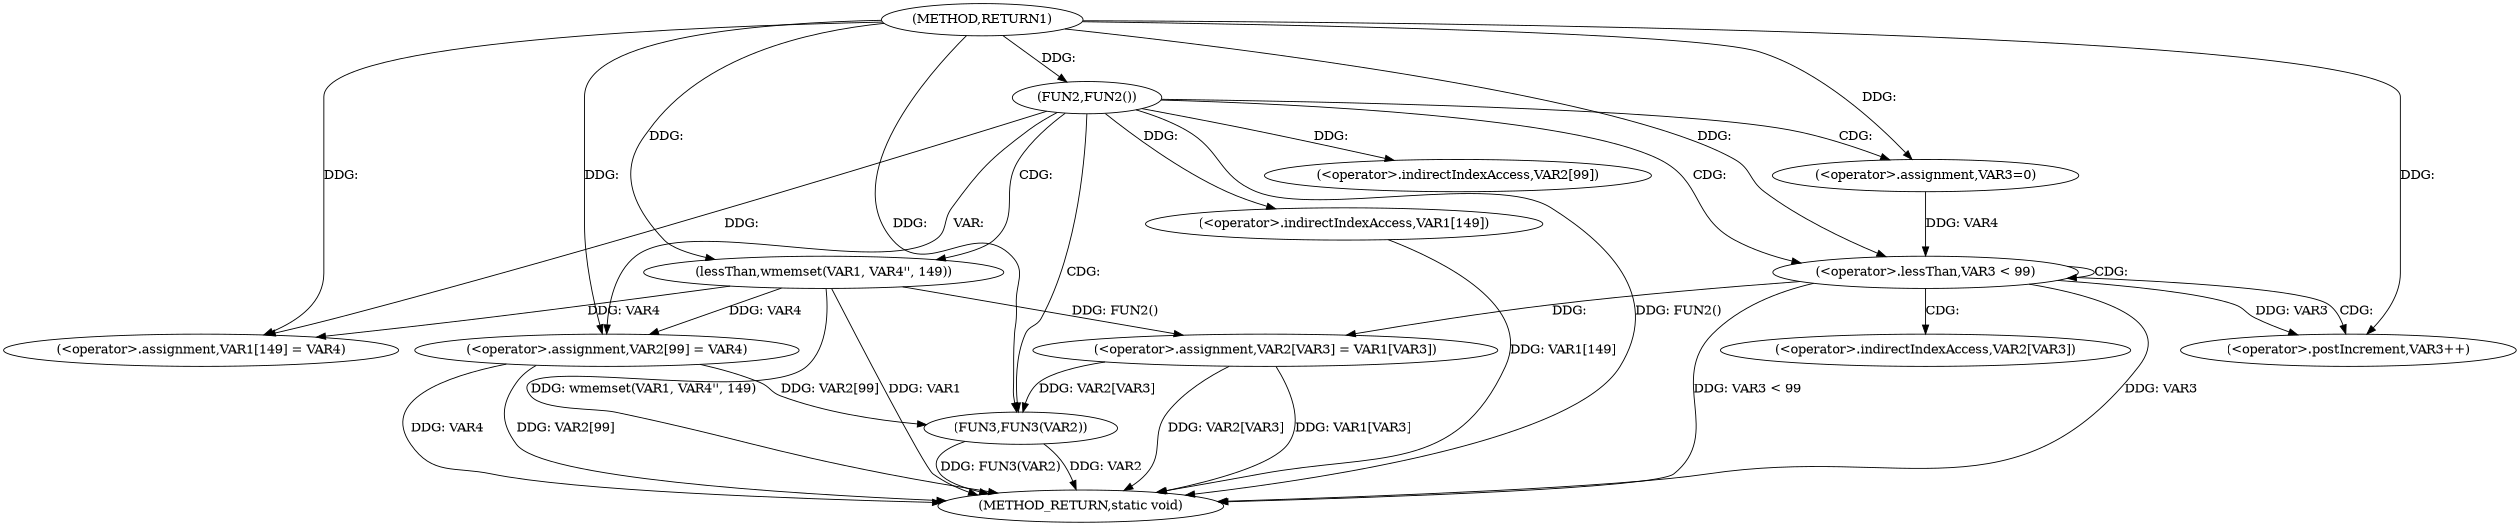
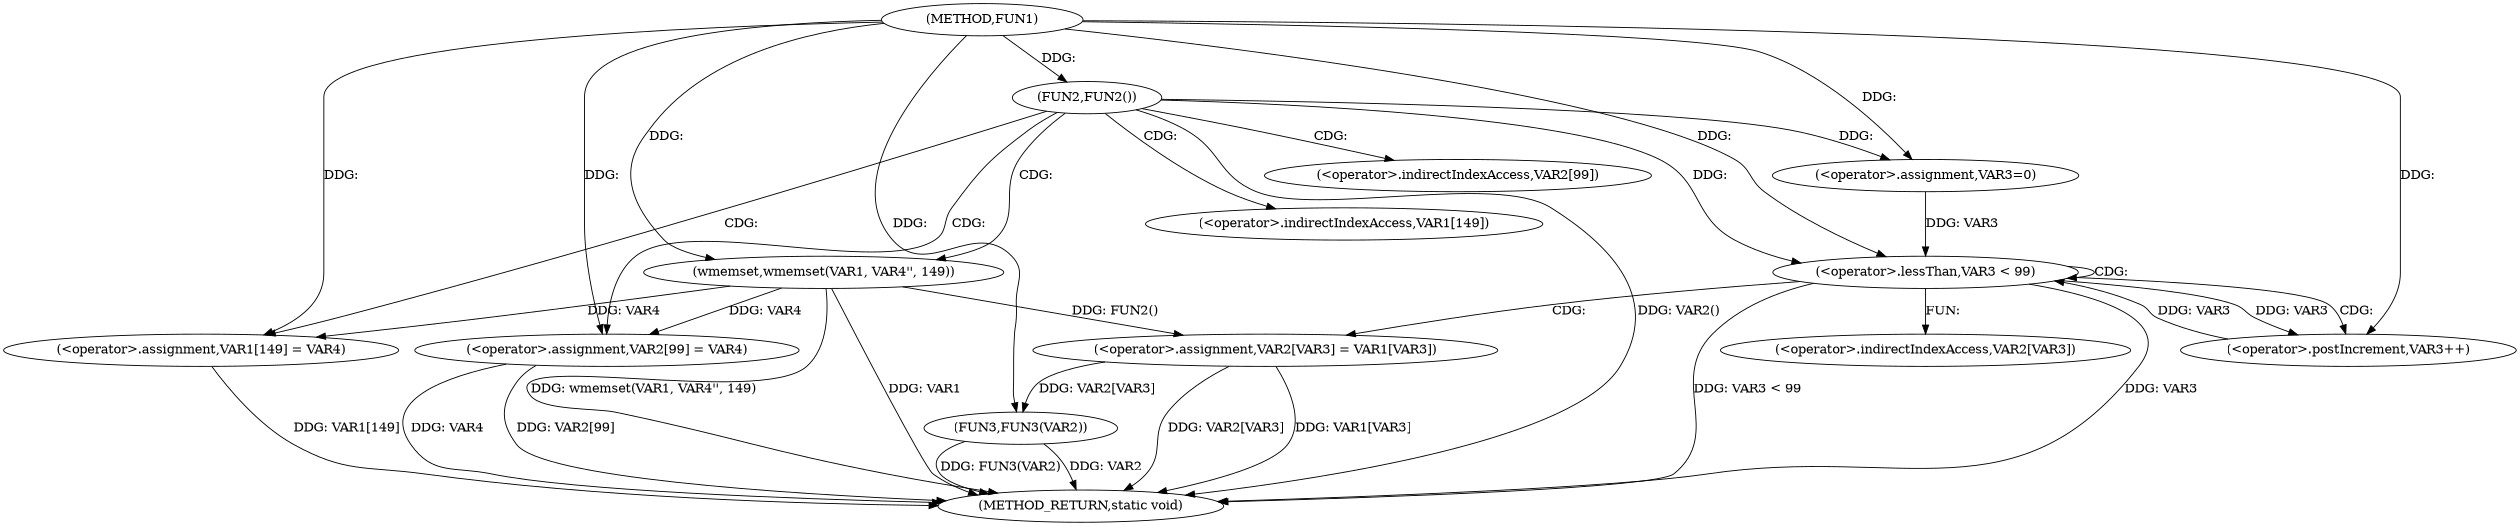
  digraph {
-   n1 [label="(METHOD,RETURN1)"]
+   n1 [label="(METHOD,FUN1)"]
    n2 [label="(FUN2,FUN2())"]
-   n3 [label="(lessThan,wmemset(VAR1, VAR4'', 149))"]
+   n3 [label="(wmemset,wmemset(VAR1, VAR4'', 149))"]
    n4 [label="(<operator>.assignment,VAR1[149] = VAR4)"]
    n5 [label="(<operator>.assignment,VAR3=0)"]
    n6 [label="(<operator>.lessThan,VAR3 < 99)"]
    n7 [label="(<operator>.postIncrement,VAR3++)"]
    n8 [label="(<operator>.assignment,VAR2[99] = VAR4)"]
    n9 [label="(FUN3,FUN3(VAR2))"]
    n10 [label="(METHOD_RETURN,static void)"]
    n11 [label="(<operator>.indirectIndexAccess,VAR1[149])"]
    n12 [label="(<operator>.indirectIndexAccess,VAR2[99])"]
    n13 [label="(<operator>.assignment,VAR2[VAR3] = VAR1[VAR3])"]
    n14 [label="(<operator>.indirectIndexAccess,VAR2[VAR3])"]
    n1 -> n2 [label="DDG: "]
    n1 -> n3 [label="DDG: "]
    n1 -> n4 [label="DDG: "]
    n1 -> n5 [label="DDG: "]
    n1 -> n6 [label="DDG: "]
    n1 -> n7 [label="DDG: "]
    n1 -> n8 [label="DDG: "]
    n1 -> n9 [label="DDG: "]
    n2 -> n3 [label="CDG: "]
-   n2 -> n4 [label="DDG: "]
-   n2 -> n5 [label="CDG: "]
-   n2 -> n6 [label="CDG: "]
-   n2 -> n8 [label="VAR: "]
-   n2 -> n9 [label="CDG: "]
-   n2 -> n10 [label="DDG: FUN2()"]
-   n2 -> n11 [label="DDG: "]
-   n2 -> n12 [label="DDG: "]
+   n2 -> n4 [label="CDG: "]
+   n2 -> n5 [label="DDG: "]
+   n2 -> n6 [label="DDG: "]
+   n2 -> n8 [label="CDG: "]
+   n2 -> n10 [label="DDG: VAR2()"]
+   n2 -> n11 [label="CDG: "]
+   n2 -> n12 [label="CDG: "]
    n3 -> n4 [label="DDG: VAR4"]
    n3 -> n8 [label="DDG: VAR4"]
    n3 -> n10 [label="DDG: wmemset(VAR1, VAR4'', 149)"]
    n3 -> n10 [label="DDG: VAR1"]
    n3 -> n13 [label="DDG: FUN2()"]
-   n11 -> n10 [label="DDG: VAR1[149]"]
-   n5 -> n6 [label="DDG: VAR4"]
+   n4 -> n10 [label="DDG: VAR1[149]"]
+   n5 -> n6 [label="DDG: VAR3"]
    n6 -> n6 [label="CDG: "]
    n6 -> n7 [label="DDG: VAR3"]
    n6 -> n7 [label="CDG: "]
    n6 -> n10 [label="DDG: VAR3"]
    n6 -> n10 [label="DDG: VAR3 < 99"]
-   n6 -> n13 [label="DDG: "]
-   n6 -> n14 [label="CDG: "]
-   n8 -> n9 [label="DDG: VAR2[99]"]
+   n6 -> n13 [label="CDG: "]
+   n6 -> n14 [label="FUN: "]
+   n7 -> n6 [label="DDG: VAR3"]
    n8 -> n10 [label="DDG: VAR4"]
    n8 -> n10 [label="DDG: VAR2[99]"]
    n9 -> n10 [label="DDG: FUN3(VAR2)"]
    n9 -> n10 [label="DDG: VAR2"]
    n13 -> n9 [label="DDG: VAR2[VAR3]"]
    n13 -> n10 [label="DDG: VAR1[VAR3]"]
    n13 -> n10 [label="DDG: VAR2[VAR3]"]
  }
